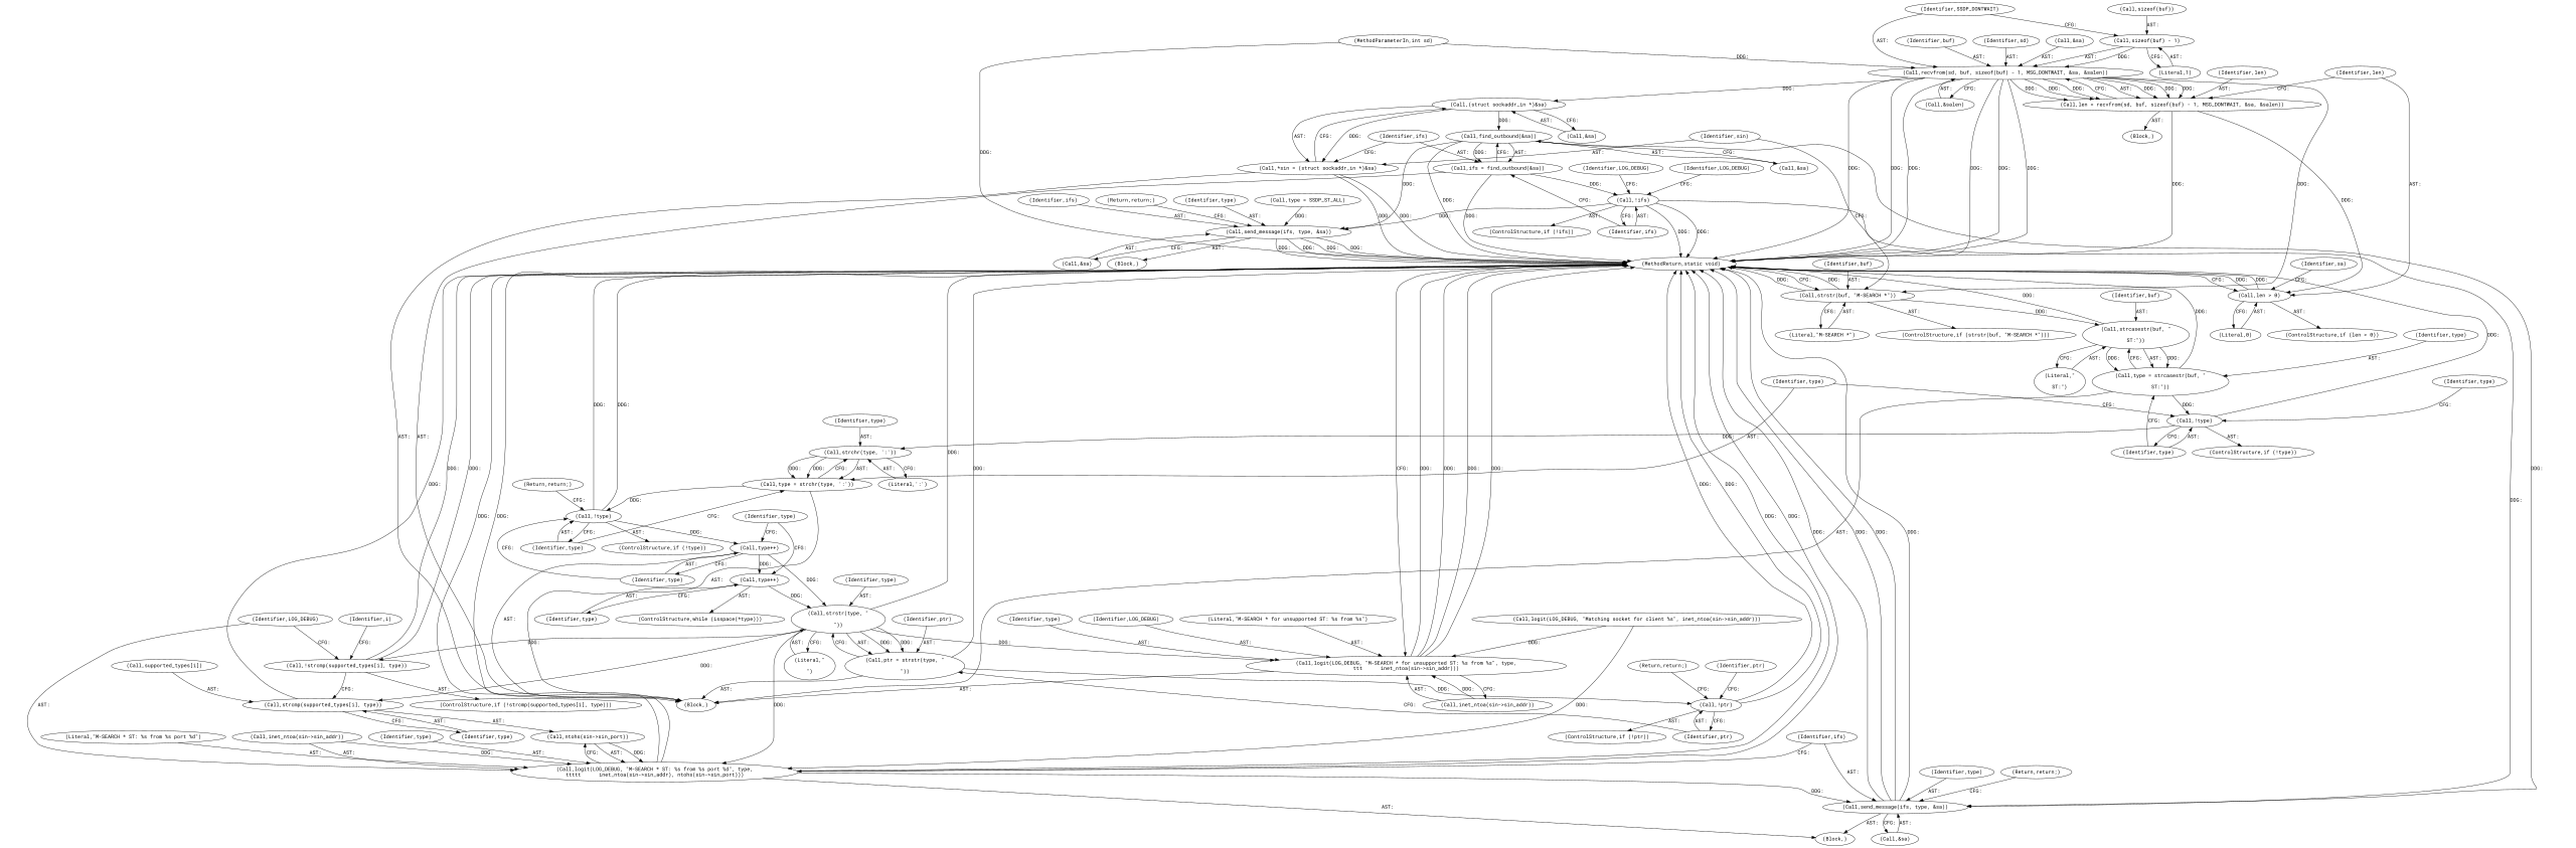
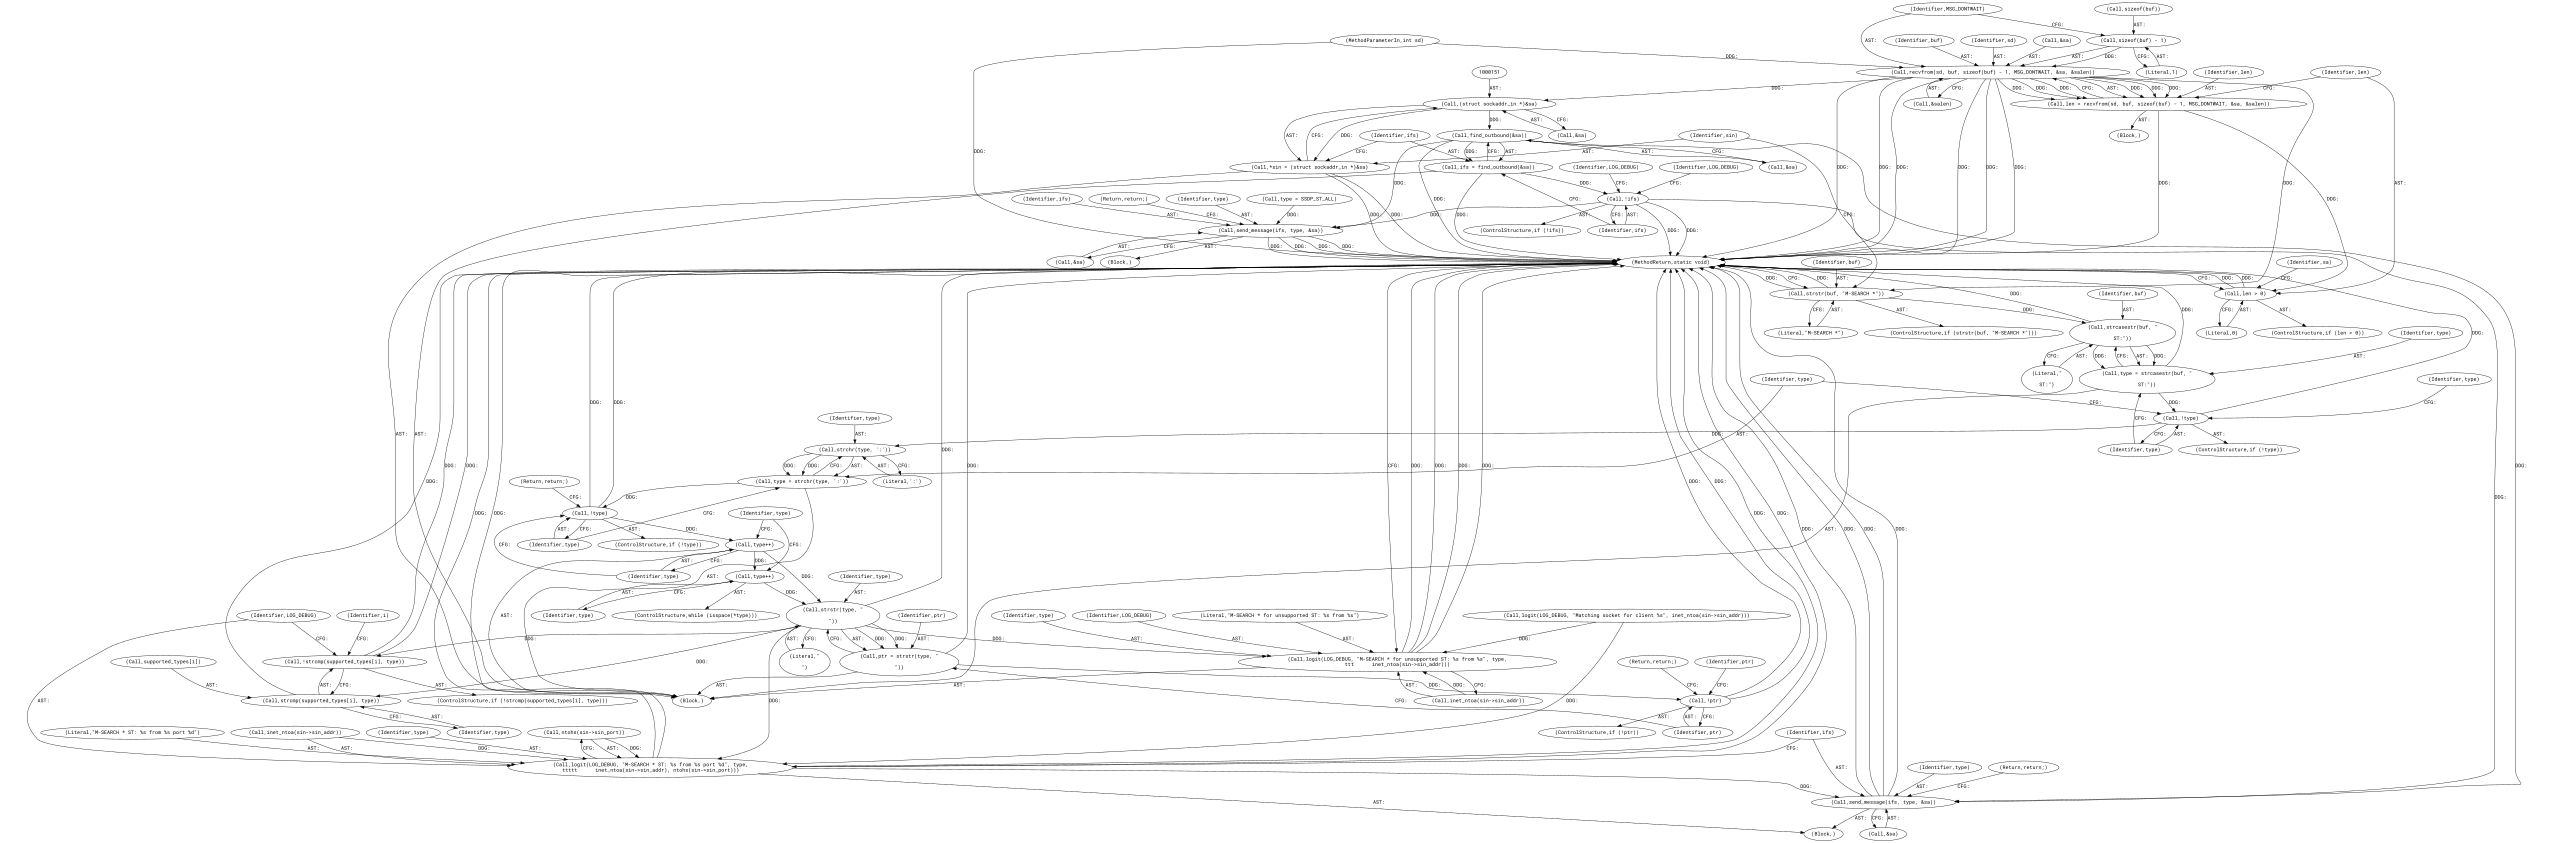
  digraph {
    fontname="Roboto Mono"
    node [fontname="Roboto Mono"]
    edge [fontname="Roboto Mono"]
    n1 [label="(Call,recvfrom(sd, buf, sizeof(buf) - 1, MSG_DONTWAIT, &sa, &salen))"]
    n2 [label="(Call,len = recvfrom(sd, buf, sizeof(buf) - 1, MSG_DONTWAIT, &sa, &salen))"]
    n3 [label="(Call,strstr(buf, \"M-SEARCH *\"))"]
    n4 [label="(Call,(struct sockaddr_in *)&sa)"]
    n5 [label="(Call,&salen)"]
    n6 [label="(MethodReturn,static void)"]
    n7 [label="(Call,len > 0)"]
    n8 [label="(Block,)"]
    n9 [label="(Call,strcasestr(buf, \"\r\nST:\"))"]
    n10 [label="(ControlStructure,if (strstr(buf, \"M-SEARCH *\")))"]
    n11 [label="(Literal,\"M-SEARCH *\")"]
    n12 [label="(Call,*sin = (struct sockaddr_in *)&sa)"]
    n13 [label="(Call,find_outbound(&sa))"]
    n14 [label="(Call,&sa)"]
    n15 [label="(Call,logit(LOG_DEBUG, \"M-SEARCH * for unsupported ST: %s from %s\", type,\n\t\t\t      inet_ntoa(sin->sin_addr)))"]
    n16 [label="(MethodParameterIn,int sd)"]
    n17 [label="(Call,sizeof(buf) - 1)"]
    n18 [label="(Literal,1)"]
    n19 [label="(Literal,0)"]
    n20 [label="(ControlStructure,if (len > 0))"]
    n21 [label="(Call,type = strcasestr(buf, \"\r\nST:\"))"]
    n22 [label="(Literal,\"\r\nST:\")"]
    n23 [label="(Call,!type)"]
    n24 [label="(Block,)"]
    n25 [label="(Call,strchr(type, ':'))"]
    n26 [label="(ControlStructure,if (!type))"]
    n27 [label="(Identifier,type)"]
    n28 [label="(Call,type = strchr(type, ':'))"]
    n29 [label="(Literal,':')"]
    n30 [label="(Call,!type)"]
    n31 [label="(Call,type++)"]
    n32 [label="(Identifier,type)"]
    n33 [label="(ControlStructure,if (!type))"]
    n34 [label="(Call,type++)"]
    n35 [label="(Call,strstr(type, \"\r\n\"))"]
    n36 [label="(Identifier,type)"]
    n37 [label="(Identifier,type)"]
    n38 [label="(ControlStructure,while (isspace(*type)))"]
    n39 [label="(Call,ptr = strstr(type, \"\r\n\"))"]
    n40 [label="(Call,!strcmp(supported_types[i], type))"]
    n41 [label="(Call,strcmp(supported_types[i], type))"]
    n42 [label="(Call,logit(LOG_DEBUG, \"M-SEARCH * ST: %s from %s port %d\", type,\n\t\t\t\t\t      inet_ntoa(sin->sin_addr), ntohs(sin->sin_port)))"]
    n43 [label="(Literal,\"\r\n\")"]
    n44 [label="(Call,!ptr)"]
    n45 [label="(ControlStructure,if (!strcmp(supported_types[i], type)))"]
    n46 [label="(Identifier,type)"]
    n47 [label="(Call,send_message(ifs, type, &sa))"]
    n48 [label="(Call,ntohs(sin->sin_port))"]
    n49 [label="(Block,)"]
    n50 [label="(Call,inet_ntoa(sin->sin_addr))"]
    n51 [label="(Identifier,ptr)"]
    n52 [label="(ControlStructure,if (!ptr))"]
    n53 [label="(Call,&sa)"]
    n54 [label="(Call,ifs = find_outbound(&sa))"]
    n55 [label="(Call,send_message(ifs, type, &sa))"]
    n56 [label="(Call,&sa)"]
    n57 [label="(Call,!ifs)"]
    n58 [label="(Block,)"]
    n59 [label="(Call,&sa)"]
    n60 [label="(ControlStructure,if (!ifs))"]
    n61 [label="(Identifier,ifs)"]
    n62 [label="(Identifier,ptr)"]
    n63 [label="(Return,return;)"]
    n64 [label="(Identifier,sa)"]
    n65 [label="(Call,sizeof(buf))"]
    n66 [label="(Literal,\"M-SEARCH * for unsupported ST: %s from %s\")"]
    n67 [label="(Identifier,ifs)"]
    n68 [label="(Call,type = SSDP_ST_ALL)"]
    n69 [label="(Identifier,type)"]
    n70 [label="(Identifier,LOG_DEBUG)"]
    n71 [label="(Literal,\"M-SEARCH * ST: %s from %s port %d\")"]
    n72 [label="(Identifier,type)"]
    n73 [label="(Identifier,buf)"]
    n74 [label="(Identifier,type)"]
    n75 [label="(Identifier,buf)"]
    n76 [label="(Identifier,type)"]
    n77 [label="(Identifier,type)"]
    n78 [label="(Identifier,sd)"]
    n79 [label="(Identifier,buf)"]
    n80 [label="(Return,return;)"]
    n81 [label="(Identifier,ifs)"]
    n82 [label="(Identifier,LOG_DEBUG)"]
    n83 [label="(Identifier,type)"]
    n84 [label="(Identifier,LOG_DEBUG)"]
    n85 [label="(Return,return;)"]
    n86 [label="(Identifier,ifs)"]
    n87 [label="(Identifier,i)"]
    n88 [label="(Identifier,type)"]
    n89 [label="(Call,inet_ntoa(sin->sin_addr))"]
-   n90 [label="(Identifier,SSDP_DONTWAIT)"]
+   n90 [label="(Identifier,MSG_DONTWAIT)"]
    n91 [label="(Identifier,sin)"]
    n92 [label="(Call,&sa)"]
    n93 [label="(Identifier,type)"]
    n94 [label="(Call,supported_types[i])"]
    n95 [label="(Identifier,len)"]
    n96 [label="(Identifier,type)"]
    n97 [label="(Identifier,type)"]
    n98 [label="(Identifier,LOG_DEBUG)"]
    n99 [label="(Call,logit(LOG_DEBUG, \"Matching socket for client %s\", inet_ntoa(sin->sin_addr)))"]
    n100 [label="(Identifier,ptr)"]
    n101 [label="(Return,return;)"]
    n102 [label="(Identifier,len)"]
+   1000151
    n1 -> n2 [label="AST: "]
    n1 -> n2 [label="DDG: "]
    n1 -> n2 [label="DDG: "]
    n1 -> n2 [label="DDG: "]
    n1 -> n2 [label="DDG: "]
    n1 -> n2 [label="DDG: "]
    n1 -> n2 [label="DDG: "]
    n1 -> n3 [label="DDG: "]
    n1 -> n4 [label="DDG: "]
    n1 -> n5 [label="CFG: "]
    n1 -> n6 [label="DDG: "]
    n1 -> n6 [label="DDG: "]
    n1 -> n6 [label="DDG: "]
    n1 -> n6 [label="DDG: "]
    n1 -> n6 [label="DDG: "]
    n1 -> n6 [label="DDG: "]
    n2 -> n1 [label="CFG: "]
    n2 -> n6 [label="DDG: "]
    n2 -> n7 [label="DDG: "]
    n2 -> n8 [label="AST: "]
    n3 -> n6 [label="DDG: "]
    n3 -> n6 [label="DDG: "]
    n3 -> n9 [label="DDG: "]
    n3 -> n10 [label="AST: "]
    n3 -> n11 [label="CFG: "]
    n4 -> n12 [label="AST: "]
    n4 -> n12 [label="DDG: "]
    n4 -> n13 [label="DDG: "]
    n4 -> n14 [label="CFG: "]
    n5 -> n1 [label="AST: "]
    n6 -> n3 [label="CFG: "]
    n6 -> n7 [label="CFG: "]
    n6 -> n15 [label="CFG: "]
    n7 -> n6 [label="DDG: "]
    n7 -> n6 [label="DDG: "]
    n7 -> n19 [label="CFG: "]
    n7 -> n20 [label="AST: "]
    n9 -> n6 [label="DDG: "]
    n9 -> n21 [label="AST: "]
    n9 -> n21 [label="DDG: "]
    n9 -> n21 [label="DDG: "]
    n9 -> n22 [label="CFG: "]
    n11 -> n3 [label="AST: "]
    n12 -> n4 [label="CFG: "]
    n12 -> n6 [label="DDG: "]
    n12 -> n6 [label="DDG: "]
    n12 -> n24 [label="AST: "]
    n13 -> n6 [label="DDG: "]
    n13 -> n47 [label="DDG: "]
    n13 -> n54 [label="AST: "]
    n13 -> n54 [label="DDG: "]
    n13 -> n55 [label="DDG: "]
    n13 -> n56 [label="CFG: "]
    n14 -> n4 [label="AST: "]
    n15 -> n6 [label="DDG: "]
    n15 -> n6 [label="DDG: "]
    n15 -> n6 [label="DDG: "]
    n15 -> n6 [label="DDG: "]
    n15 -> n24 [label="AST: "]
    n15 -> n50 [label="CFG: "]
    n16 -> n1 [label="DDG: "]
    n16 -> n6 [label="DDG: "]
    n17 -> n1 [label="AST: "]
    n17 -> n1 [label="DDG: "]
    n17 -> n18 [label="CFG: "]
    n18 -> n17 [label="AST: "]
    n19 -> n7 [label="AST: "]
    n21 -> n6 [label="DDG: "]
    n21 -> n9 [label="CFG: "]
    n21 -> n23 [label="DDG: "]
    n21 -> n24 [label="AST: "]
    n22 -> n9 [label="AST: "]
    n23 -> n6 [label="DDG: "]
    n23 -> n25 [label="DDG: "]
    n23 -> n26 [label="AST: "]
    n23 -> n27 [label="CFG: "]
    n25 -> n28 [label="AST: "]
    n25 -> n28 [label="DDG: "]
    n25 -> n28 [label="DDG: "]
    n25 -> n29 [label="CFG: "]
    n27 -> n21 [label="CFG: "]
    n27 -> n23 [label="AST: "]
    n28 -> n24 [label="AST: "]
    n28 -> n25 [label="CFG: "]
    n28 -> n30 [label="DDG: "]
    n29 -> n25 [label="AST: "]
    n30 -> n6 [label="DDG: "]
    n30 -> n6 [label="DDG: "]
    n30 -> n31 [label="DDG: "]
    n30 -> n32 [label="CFG: "]
    n30 -> n33 [label="AST: "]
    n31 -> n24 [label="AST: "]
    n31 -> n34 [label="DDG: "]
    n31 -> n35 [label="DDG: "]
    n31 -> n36 [label="CFG: "]
    n32 -> n28 [label="CFG: "]
    n32 -> n30 [label="AST: "]
    n34 -> n35 [label="DDG: "]
    n34 -> n37 [label="CFG: "]
    n34 -> n38 [label="AST: "]
    n35 -> n6 [label="DDG: "]
    n35 -> n15 [label="DDG: "]
    n35 -> n39 [label="AST: "]
    n35 -> n39 [label="DDG: "]
    n35 -> n39 [label="DDG: "]
    n35 -> n40 [label="DDG: "]
    n35 -> n41 [label="DDG: "]
    n35 -> n42 [label="DDG: "]
    n35 -> n43 [label="CFG: "]
    n36 -> n30 [label="CFG: "]
    n36 -> n31 [label="AST: "]
    n37 -> n34 [label="AST: "]
    n39 -> n6 [label="DDG: "]
    n39 -> n24 [label="AST: "]
    n39 -> n35 [label="CFG: "]
    n39 -> n44 [label="DDG: "]
    n40 -> n6 [label="DDG: "]
    n40 -> n6 [label="DDG: "]
    n40 -> n41 [label="CFG: "]
    n40 -> n45 [label="AST: "]
    n41 -> n6 [label="DDG: "]
-   n41 -> n48 [label="AST: "]
+   n41 -> n40 [label="AST: "]
    n41 -> n46 [label="CFG: "]
    n42 -> n6 [label="DDG: "]
    n42 -> n6 [label="DDG: "]
    n42 -> n6 [label="DDG: "]
    n42 -> n6 [label="DDG: "]
    n42 -> n47 [label="DDG: "]
    n42 -> n48 [label="CFG: "]
    n42 -> n49 [label="AST: "]
    n43 -> n35 [label="AST: "]
    n44 -> n6 [label="DDG: "]
    n44 -> n6 [label="DDG: "]
    n44 -> n51 [label="CFG: "]
    n44 -> n52 [label="AST: "]
    n46 -> n41 [label="AST: "]
    n47 -> n6 [label="DDG: "]
    n47 -> n6 [label="DDG: "]
    n47 -> n6 [label="DDG: "]
    n47 -> n6 [label="DDG: "]
    n47 -> n49 [label="AST: "]
    n47 -> n53 [label="CFG: "]
    n48 -> n42 [label="AST: "]
    n48 -> n42 [label="DDG: "]
    n50 -> n15 [label="AST: "]
    n50 -> n15 [label="DDG: "]
    n51 -> n39 [label="CFG: "]
    n51 -> n44 [label="AST: "]
    n53 -> n47 [label="AST: "]
    n54 -> n6 [label="DDG: "]
    n54 -> n13 [label="CFG: "]
    n54 -> n24 [label="AST: "]
    n54 -> n57 [label="DDG: "]
    n55 -> n6 [label="DDG: "]
    n55 -> n6 [label="DDG: "]
    n55 -> n6 [label="DDG: "]
    n55 -> n6 [label="DDG: "]
    n55 -> n58 [label="AST: "]
    n55 -> n59 [label="CFG: "]
    n56 -> n13 [label="AST: "]
    n57 -> n6 [label="DDG: "]
    n57 -> n6 [label="DDG: "]
    n57 -> n47 [label="DDG: "]
    n57 -> n55 [label="DDG: "]
    n57 -> n60 [label="AST: "]
    n57 -> n61 [label="CFG: "]
    n59 -> n55 [label="AST: "]
    n61 -> n54 [label="CFG: "]
    n61 -> n57 [label="AST: "]
    n62 -> n44 [label="CFG: "]
    n63 -> n30 [label="CFG: "]
    n64 -> n7 [label="CFG: "]
    n65 -> n17 [label="AST: "]
    n66 -> n15 [label="AST: "]
    n67 -> n42 [label="CFG: "]
    n67 -> n47 [label="AST: "]
    n68 -> n55 [label="DDG: "]
    n69 -> n23 [label="CFG: "]
    n70 -> n57 [label="CFG: "]
    n71 -> n42 [label="AST: "]
    n72 -> n21 [label="AST: "]
    n73 -> n9 [label="AST: "]
    n74 -> n25 [label="AST: "]
    n75 -> n1 [label="AST: "]
    n76 -> n47 [label="AST: "]
    n77 -> n15 [label="AST: "]
    n78 -> n1 [label="AST: "]
    n79 -> n3 [label="AST: "]
    n80 -> n47 [label="CFG: "]
    n81 -> n55 [label="AST: "]
    n82 -> n40 [label="CFG: "]
    n82 -> n42 [label="AST: "]
    n83 -> n35 [label="AST: "]
    n84 -> n15 [label="AST: "]
    n85 -> n55 [label="CFG: "]
    n86 -> n12 [label="CFG: "]
    n86 -> n54 [label="AST: "]
    n87 -> n40 [label="CFG: "]
    n88 -> n23 [label="CFG: "]
    n88 -> n28 [label="AST: "]
    n89 -> n42 [label="AST: "]
    n89 -> n42 [label="DDG: "]
    n90 -> n1 [label="AST: "]
    n90 -> n17 [label="CFG: "]
    n91 -> n3 [label="CFG: "]
    n91 -> n12 [label="AST: "]
    n92 -> n1 [label="AST: "]
    n93 -> n55 [label="AST: "]
    n94 -> n41 [label="AST: "]
    n95 -> n2 [label="CFG: "]
    n95 -> n7 [label="AST: "]
    n96 -> n31 [label="CFG: "]
    n96 -> n34 [label="CFG: "]
    n97 -> n42 [label="AST: "]
    n98 -> n57 [label="CFG: "]
    n99 -> n15 [label="DDG: "]
    n99 -> n42 [label="DDG: "]
    n100 -> n39 [label="AST: "]
    n101 -> n44 [label="CFG: "]
    n102 -> n2 [label="AST: "]
+   1000151 -> n4 [label="AST: "]
  }
